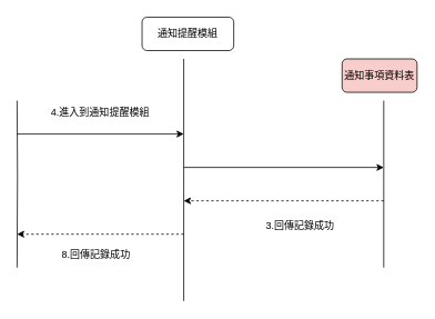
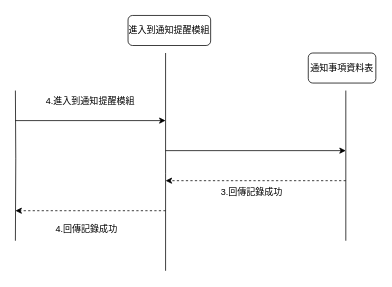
  <mxCell id="0" />
  <mxCell id="1" parent="0" />
  <mxCell id="2" value="" style="endArrow=none;html=1;rounded=0;" edge="1" parent="1"><mxGeometry width="50" height="50" relative="1" as="geometry"><mxPoint x="20" y="320" as="sourcePoint" /><mxPoint x="20" y="120" as="targetPoint" /><Array as="points"><mxPoint x="20.5" y="210" /></Array></mxGeometry></mxCell>
  <mxCell id="3" value="" style="endArrow=none;html=1;rounded=0;" edge="1" parent="1"><mxGeometry width="50" height="50" relative="1" as="geometry"><mxPoint x="220" y="360" as="sourcePoint" /><mxPoint x="220" y="70" as="targetPoint" /><Array as="points"><mxPoint x="220" y="230" /></Array></mxGeometry></mxCell>
- <mxCell id="4" value="通知提醒模組" style="rounded=1;whiteSpace=wrap;html=1;" vertex="1" parent="1"><mxGeometry x="170" y="20" width="110" height="40" as="geometry" /></mxCell>
+ <mxCell id="4" value="進入到通知提醒模組" style="rounded=1;whiteSpace=wrap;html=1;" vertex="1" parent="1"><mxGeometry x="170" y="20" width="110" height="40" as="geometry" /></mxCell>
  <mxCell id="5" value="" style="endArrow=none;html=1;rounded=0;" edge="1" parent="1"><mxGeometry width="50" height="50" relative="1" as="geometry"><mxPoint x="460" y="320" as="sourcePoint" /><mxPoint x="460" y="120" as="targetPoint" /></mxGeometry></mxCell>
- <mxCell id="6" value="通知事項資料表" style="rounded=1;whiteSpace=wrap;html=1;fillColor=#f8cecc;" vertex="1" parent="1"><mxGeometry x="410" y="70" width="90" height="40" as="geometry" /></mxCell>
+ <mxCell id="6" value="通知事項資料表" style="rounded=1;whiteSpace=wrap;html=1;" vertex="1" parent="1"><mxGeometry x="410" y="70" width="90" height="40" as="geometry" /></mxCell>
  <mxCell id="7" value="" style="endArrow=classic;html=1;rounded=0;" edge="1" parent="1"><mxGeometry width="50" height="50" relative="1" as="geometry"><mxPoint x="20" y="160" as="sourcePoint" /><mxPoint x="220" y="160" as="targetPoint" /></mxGeometry></mxCell>
  <mxCell id="8" value="" style="endArrow=classic;html=1;rounded=0;" edge="1" parent="1"><mxGeometry width="50" height="50" relative="1" as="geometry"><mxPoint x="220" y="200" as="sourcePoint" /><mxPoint x="460" y="200" as="targetPoint" /></mxGeometry></mxCell>
  <mxCell id="9" value="" style="endArrow=classic;html=1;rounded=0;dashed=1;" edge="1" parent="1"><mxGeometry width="50" height="50" relative="1" as="geometry"><mxPoint x="460" y="240" as="sourcePoint" /><mxPoint x="220" y="240" as="targetPoint" /></mxGeometry></mxCell>
  <mxCell id="10" value="" style="endArrow=classic;html=1;rounded=0;dashed=1;" edge="1" parent="1"><mxGeometry width="50" height="50" relative="1" as="geometry"><mxPoint x="220" y="280" as="sourcePoint" /><mxPoint x="20" y="280" as="targetPoint" /></mxGeometry></mxCell>
  <mxCell id="11" value="4.進入到通知提醒模組" style="text;html=1;strokeColor=none;fillColor=none;align=center;verticalAlign=middle;whiteSpace=wrap;rounded=0;" vertex="1" parent="1"><mxGeometry x="60" y="120" width="120" height="30" as="geometry" /></mxCell>
- <mxCell id="12" value="3.回傳記錄成功" style="text;html=1;strokeColor=none;fillColor=none;align=center;verticalAlign=middle;whiteSpace=wrap;rounded=0;" vertex="1" parent="1"><mxGeometry x="285" y="255" width="150" height="30" as="geometry" /></mxCell>
- <mxCell id="13" value="8.回傳記錄成功" style="text;html=1;strokeColor=none;fillColor=none;align=center;verticalAlign=middle;whiteSpace=wrap;rounded=0;" vertex="1" parent="1"><mxGeometry x="40" y="290" width="150" height="30" as="geometry" /></mxCell>
+ <mxCell id="12" value="3.回傳記錄成功" style="text;html=1;strokeColor=none;fillColor=none;align=center;verticalAlign=middle;whiteSpace=wrap;rounded=0;" vertex="1" parent="1"><mxGeometry x="260" y="240" width="150" height="30" as="geometry" /></mxCell>
+ <mxCell id="13" value="4.回傳記錄成功" style="text;html=1;strokeColor=none;fillColor=none;align=center;verticalAlign=middle;whiteSpace=wrap;rounded=0;" vertex="1" parent="1"><mxGeometry x="40" y="290" width="150" height="30" as="geometry" /></mxCell>
